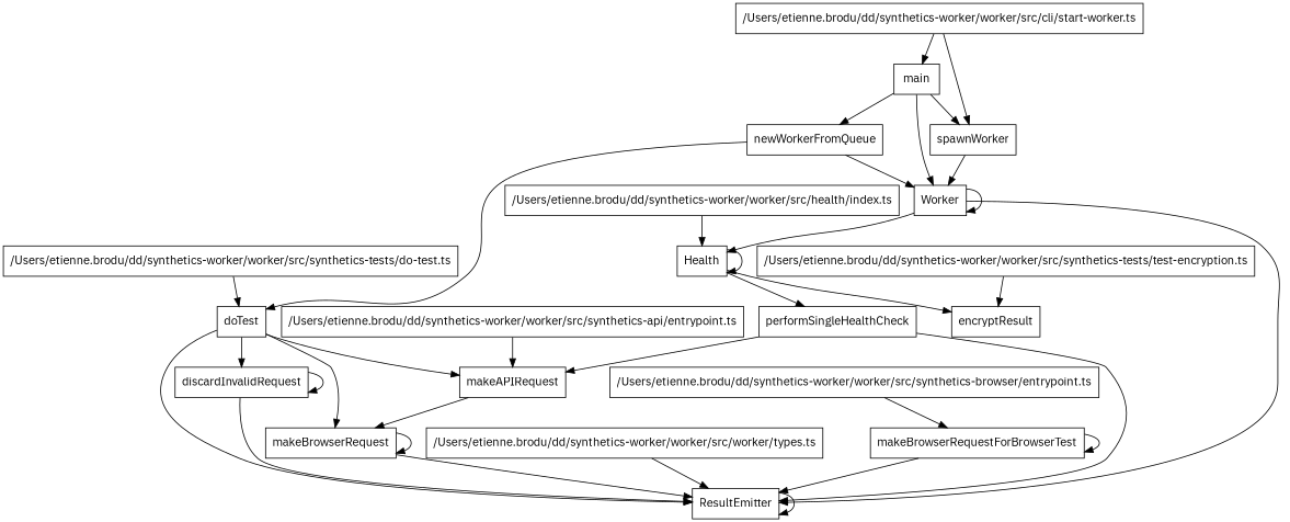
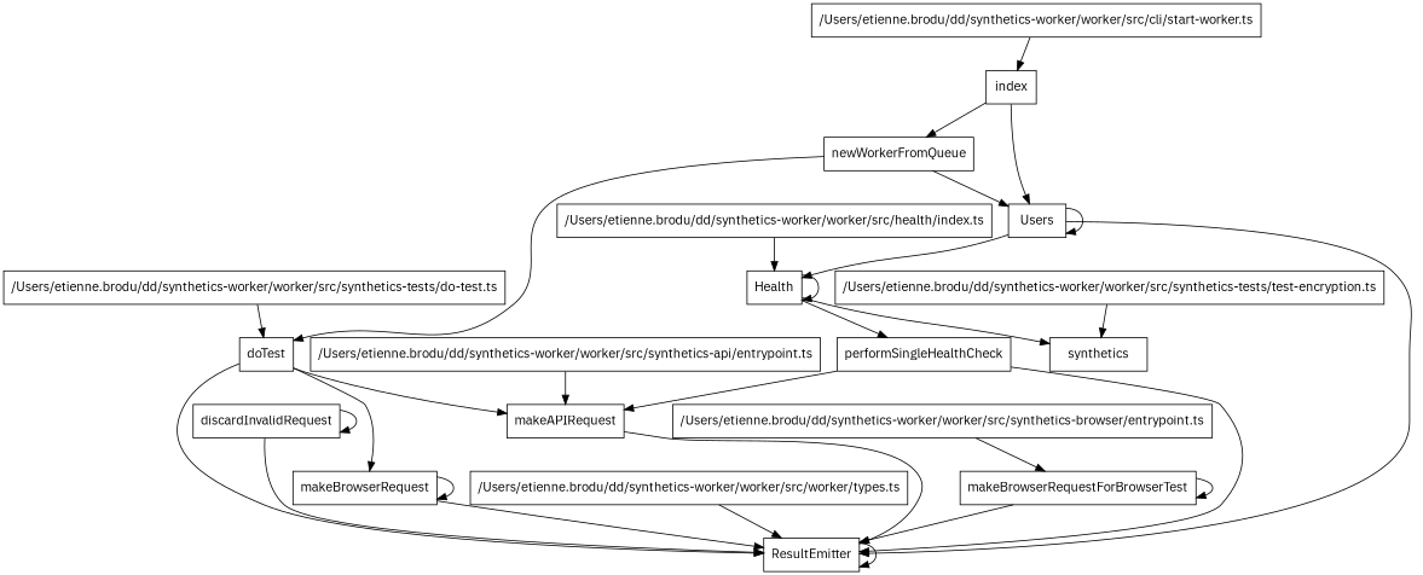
  digraph {
    fontname="IBM Plex Sans"
    rankdir=TB
    node [fontname="IBM Plex Sans" shape=box]
    edge [fontname="IBM Plex Sans"]
    Health
    performSingleHealthCheck
-   encryptResult
+   encryptResult [label=synthetics]
    ResultEmitter
    makeAPIRequest
    "/Users/etienne.brodu/dd/synthetics-worker/worker/src/health/index.ts"
-   Worker
+   Worker [label=Users]
    "/Users/etienne.brodu/dd/synthetics-worker/worker/src/worker/types.ts"
    makeBrowserRequest
    makeBrowserRequestForBrowserTest
    doTest
    discardInvalidRequest
-   spawnWorker
-   main
+   main [label=index]
    newWorkerFromQueue
    "/Users/etienne.brodu/dd/synthetics-worker/worker/src/synthetics-tests/do-test.ts"
    "/Users/etienne.brodu/dd/synthetics-worker/worker/src/synthetics-tests/test-encryption.ts"
    "/Users/etienne.brodu/dd/synthetics-worker/worker/src/cli/start-worker.ts"
    "/Users/etienne.brodu/dd/synthetics-worker/worker/src/synthetics-api/entrypoint.ts"
    "/Users/etienne.brodu/dd/synthetics-worker/worker/src/synthetics-browser/entrypoint.ts"
    Health -> Health
    Health -> performSingleHealthCheck
    Health -> encryptResult
    performSingleHealthCheck -> ResultEmitter
    performSingleHealthCheck -> makeAPIRequest
    ResultEmitter -> ResultEmitter
-   makeAPIRequest -> makeBrowserRequest
+   makeAPIRequest -> ResultEmitter
    "/Users/etienne.brodu/dd/synthetics-worker/worker/src/health/index.ts" -> Health
    Worker -> Health
    Worker -> ResultEmitter
    Worker -> Worker
    "/Users/etienne.brodu/dd/synthetics-worker/worker/src/worker/types.ts" -> ResultEmitter
    makeBrowserRequest -> ResultEmitter
    makeBrowserRequest -> makeBrowserRequest
    makeBrowserRequestForBrowserTest -> ResultEmitter
    makeBrowserRequestForBrowserTest -> makeBrowserRequestForBrowserTest
    doTest -> ResultEmitter
    doTest -> makeAPIRequest
    doTest -> makeBrowserRequest
-   doTest -> discardInvalidRequest
    discardInvalidRequest -> ResultEmitter
    discardInvalidRequest -> discardInvalidRequest
-   spawnWorker -> Worker
    main -> Worker
-   main -> spawnWorker
    main -> newWorkerFromQueue
    newWorkerFromQueue -> Worker
    newWorkerFromQueue -> doTest
    "/Users/etienne.brodu/dd/synthetics-worker/worker/src/synthetics-tests/do-test.ts" -> doTest
    "/Users/etienne.brodu/dd/synthetics-worker/worker/src/synthetics-tests/test-encryption.ts" -> encryptResult
-   "/Users/etienne.brodu/dd/synthetics-worker/worker/src/cli/start-worker.ts" -> spawnWorker
    "/Users/etienne.brodu/dd/synthetics-worker/worker/src/cli/start-worker.ts" -> main
    "/Users/etienne.brodu/dd/synthetics-worker/worker/src/synthetics-api/entrypoint.ts" -> makeAPIRequest
    "/Users/etienne.brodu/dd/synthetics-worker/worker/src/synthetics-browser/entrypoint.ts" -> makeBrowserRequestForBrowserTest
  }
